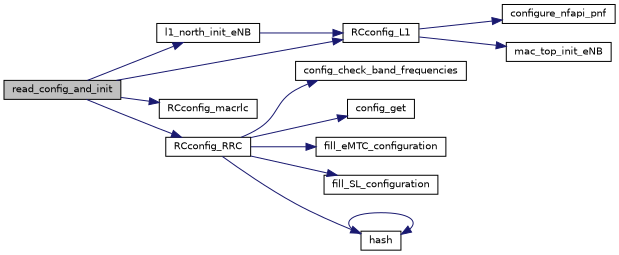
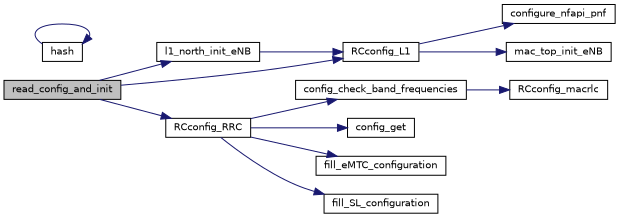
  digraph {
    rankdir=LR
    node [color=black fillcolor=white fontname=Helvetica fontsize=10 shape=record style=filled]
    edge [color=midnightblue fontname=Helvetica fontsize=10 labelfontname=Helvetica labelfontsize=10 style=solid]
    n1 [fillcolor=grey75 fontcolor=black height=0.2 label=read_config_and_init width=0.4]
    n2 [height=0.2 label=l1_north_init_eNB width=0.4]
    n3 [height=0.2 label=RCconfig_L1 width=0.4]
    n4 [height=0.2 label=RCconfig_macrlc width=0.4]
    n5 [height=0.2 label=RCconfig_RRC width=0.4]
    n6 [height=0.2 label=configure_nfapi_pnf width=0.4]
    n7 [height=0.2 label=mac_top_init_eNB width=0.4]
    n8 [height=0.2 label=config_check_band_frequencies width=0.4]
    n9 [height=0.2 label=config_get width=0.4]
    n10 [height=0.2 label=fill_eMTC_configuration width=0.4]
    n11 [height=0.2 label=fill_SL_configuration width=0.4]
    n12 [height=0.2 label=hash width=0.4]
    n1 -> n2
    n1 -> n3
-   n1 -> n4
+   n8 -> n4
    n1 -> n5
    n2 -> n3
    n3 -> n6
    n3 -> n7
    n5 -> n8
    n5 -> n9
    n5 -> n10
    n5 -> n11
-   n5 -> n12
    n12 -> n12
  }
